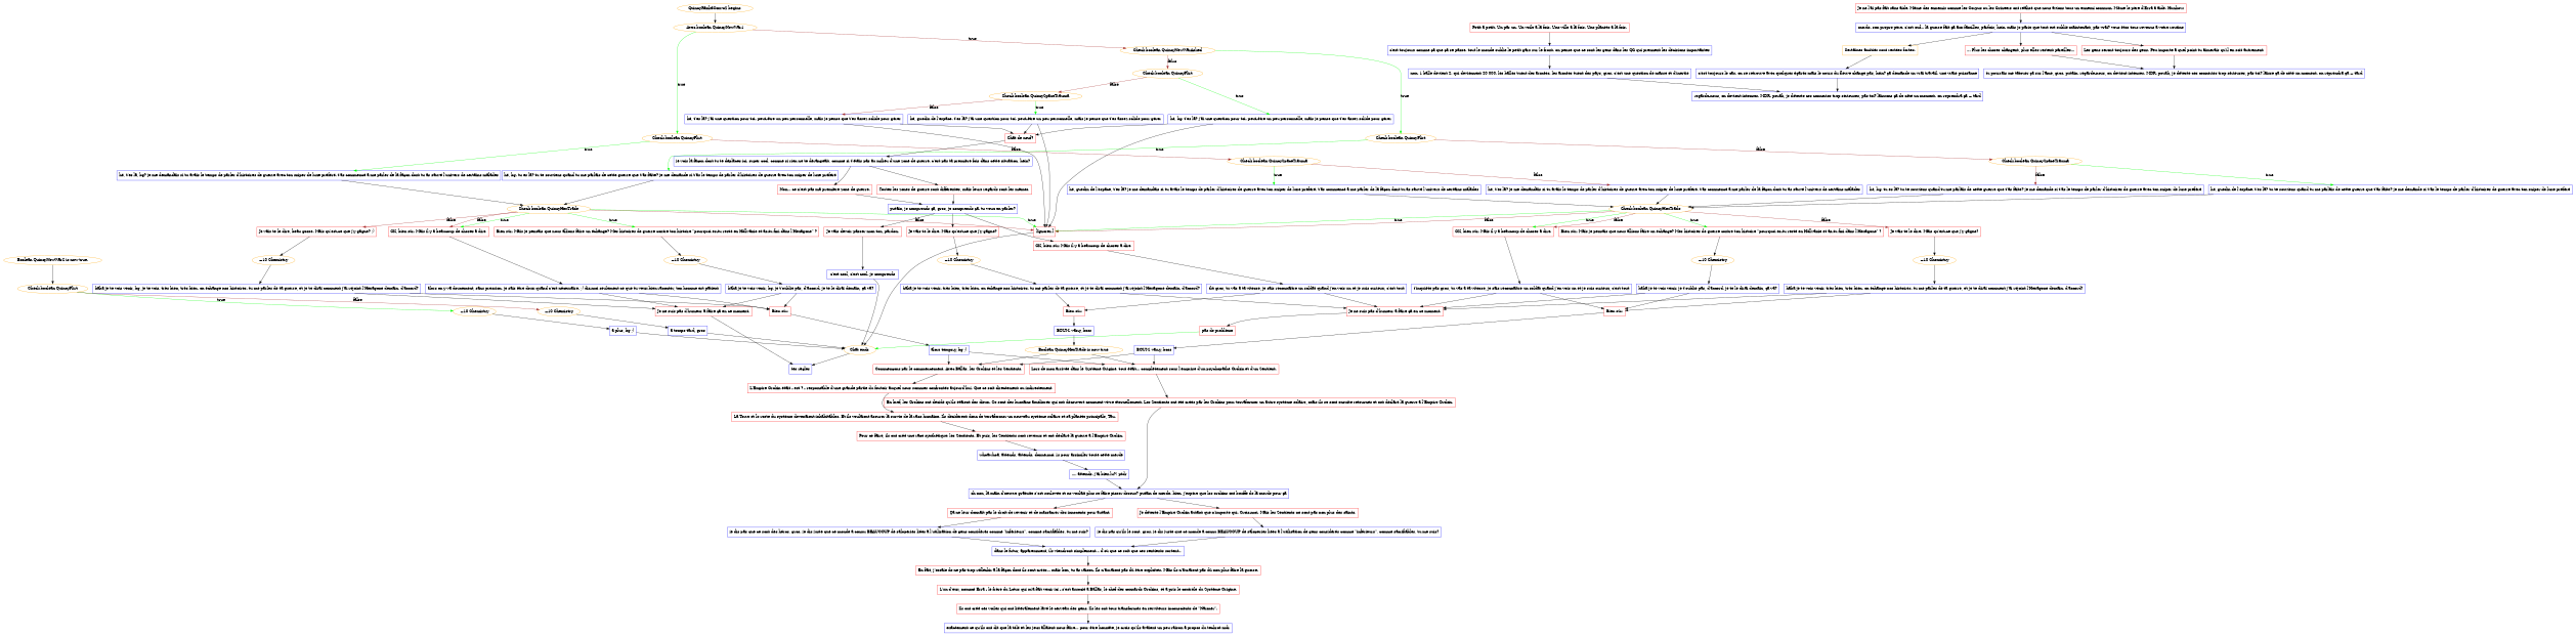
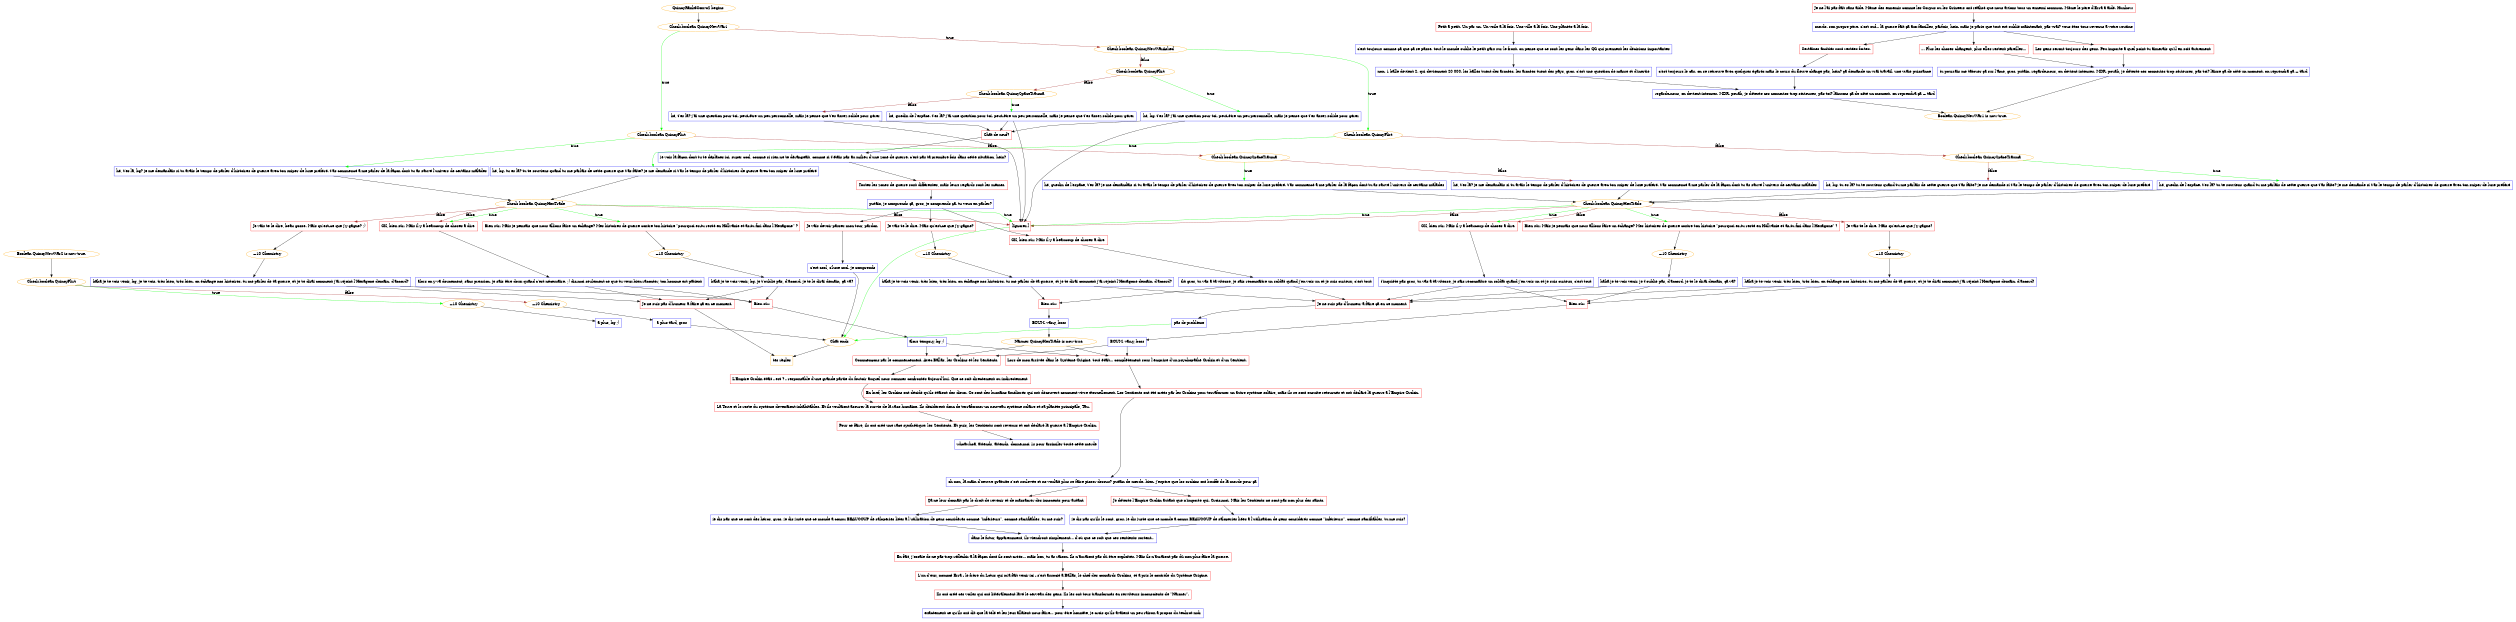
  digraph {
    node [color=blue shape=box]
    "QuincyRank3Convo2 begins." [color=orange shape=""]
-   n2 [color=orange label="Avec boolean QuincyNewWar1" shape=""]
+   n2 [color=orange label="Check boolean QuincyNewWar1" shape=""]
    n3 [color=orange label="Check boolean QuincyFlirt" shape=""]
    n4 [color=orange label="Check boolean QuincyNewWarAsked" shape=""]
    n5 [label="hé, t'es là, bg? je me demandais si tu avais le temps de parler d'histoires de guerre avec ton sniper de luxe préféré. t'as commencé à me parler de la façon dont tu as sauvé l'univers de certains malades"]
    n6 [color=orange label="Check boolean QuincySpaceTrauma" shape=""]
    n7 [color=orange label="Check boolean QuincyFlirt" shape=""]
    n8 [color=orange label="Check boolean QuincyFlirt" shape=""]
    n9 [color=orange label="Check boolean QuincyHexTrade" shape=""]
    n10 [label="hé, guedin de l'espace, t'es là? je me demandais si tu avais le temps de parler d'histoires de guerre avec ton sniper de luxe préféré. t'as commencé à me parler de la façon dont tu as sauvé l'univers de certains malades"]
    n11 [label="hé, t'es là? je me demandais si tu avais le temps de parler d'histoires de guerre avec ton sniper de luxe préféré. t'as commencé à me parler de la façon dont tu as sauvé l'univers de certains malades"]
    n12 [label="hé, bg. tu es là? tu te souviens quand tu me parlais de cette guerre que t'as faite? je me demande si t'as le temps de parler d'histoires de guerre avec ton sniper de luxe préféré"]
    n13 [color=orange label="Check boolean QuincySpaceTrauma" shape=""]
    n14 [label="hé, bg. t'es là? j'ai une question pour toi. peut-être un peu personnelle, mais je pense que t'es assez solide pour gérer"]
    n15 [color=orange label="Check boolean QuincySpaceTrauma" shape=""]
    n16 [color=red label="Bien sûr. Mais je pensais que nous allions faire un échange? Mes histoires de guerre contre ton histoire \"pourquoi es-tu resté en Höllvanie et as-tu fini dans l'Hexagone\" ?"]
    n17 [color=red label="OK, bien sûr. Mais il y a beaucoup de choses à dire."]
    n18 [color=red label="[Ignorer.]"]
    n19 [color=red label="Je vais te le dire, beau gosse. Mais qu'est-ce que j'y gagne? ;)"]
    n20 [color=orange label="Check boolean QuincyHexTrade" shape=""]
    n21 [label="hé, guedin de l'espace. t'es là? tu te souviens quand tu me parlais de cette guerre que t'as faite? je me demande si t'as le temps de parler d'histoires de guerre avec ton sniper de luxe préféré"]
    n22 [label="hé, bg. tu es là? tu te souviens quand tu me parlais de cette guerre que t'as faite? je me demande si t'as le temps de parler d'histoires de guerre avec ton sniper de luxe préféré"]
    n23 [color=red label="Chat de neuf?"]
    n24 [label="hé, guedin de l'espace. t'es là? j'ai une question pour toi. peut-être un peu personnelle, mais je pense que t'es assez solide pour gérer"]
    n25 [label="hé, t'es là? j'ai une question pour toi. peut-être un peu personnelle, mais je pense que t'es assez solide pour gérer"]
    n26 [color=orange label="+10 Chemistry" shape=""]
    n27 [label="alors on y va doucement, sans pression. je sais être doux quand c'est nécessaire. ;) dis-moi seulement ce que tu veux bien raconter, ton homme est patient"]
    "Chat ends." [color=orange shape=""]
    n29 [color=orange label="+10 Chemistry" shape=""]
    n30 [color=red label="Bien sûr. Mais je pensais que nous allions faire un échange? Mes histoires de guerre contre ton histoire \"pourquoi es-tu resté en Höllvanie et as-tu fini dans l'Hexagone\" ?"]
    n31 [color=red label="OK, bien sûr. Mais il y a beaucoup de choses à dire."]
    n32 [color=red label="Je vais te le dire. Mais qu'est-ce que j'y gagne?"]
    n33 [label="je vois la façon dont tu te déplaces ici. super cool, comme si rien ne te dérangeait, comme si t'étais pas au milieu d'une zone de guerre. c'est pas ta première fois dans cette situation, hein?"]
    n34 [label="haha je te vois venir, bg. je t'oublie pas, d'accord. je te le dirai demain, ça va?"]
    n35 [color=red label="Bien sûr."]
    n36 [color=red label="Je ne suis pas d'humeur à faire ça en ce moment."]
-   n37 [label="tes règles"]
+   n37 [color=orange label="tes règles"]
    n38 [label="haha je te vois venir, bg, je te vois. très bien, très bien. on échange nos histoires. tu me parles de ta guerre, et je te dirai comment j'ai rejoint l'Hexagone demain. d'accord?"]
    n39 [color=orange label="+10 Chemistry" shape=""]
    n40 [label="t'inquiète pas gros, tu vas à ta vitesse, je sais reconnaître un soldat quand j'en vois un et je suis curieux, c'est tout"]
    n41 [color=orange label="+10 Chemistry" shape=""]
-   n42 [color=red label="Non... ce n'est pas ma première zone de guerre."]
    n43 [color=red label="Toutes les zones de guerre sont différentes, mais leurs regards sont les mêmes."]
    n44 [label="alors temps-y, bg ;)"]
    n45 [label="haha je te vois venir. je t'oublie pas, d'accord. je te le dirai demain, ça va?"]
    n46 [color=red label="Bien sûr."]
    n47 [color=red label="Je ne suis pas d'humeur à faire ça en ce moment."]
    n48 [label="haha je te vois venir. très bien, très bien. on échange nos histoires. tu me parles de ta guerre, et je te dirai comment j'ai rejoint l'Hexagone demain. d'accord?"]
    n49 [label="putain, je comprends ça, gros, je comprends ça. tu veux en parler?"]
    n50 [color=red label="Lors de mon arrivée dans le Système Origine, tout était... complètement sous l'emprise d'un psychopathe Orokin et d'un Sentient."]
    n51 [color=red label="Commençons par le commencement. Avec Ballas, les Orokins et les Sentients."]
    n52 [label="BOUM. vas-y, boss"]
-   n53 [color=red label="pas de problème"]
+   n53 [label="pas de problème"]
    n54 [color=red label="Je vais te le dire. Mais qu'est-ce que j'y gagne?"]
    n55 [color=red label="OK, bien sûr. Mais il y a beaucoup de choses à dire."]
-   n56 [color=red label="Je vais devoir passer mon ton, pardon."]
+   n56 [color=red label="Je vais devoir passer mon tour, pardon."]
    n57 [color=red label="En bref, les Orokins ont décidé qu'ils étaient des dieux. Ce sont des humains améliorés qui ont découvert comment vivre éternellement. Les Sentients ont été créés par les Orokins pour terraformer un autre système solaire, mais ils se sont ensuite retournés et ont déclaré la guerre à l'Empire Orokin."]
    n58 [color=red label="L'Empire Orokin était - est ? - responsable d'une grande partie du foutoir auquel nous sommes confrontés aujourd'hui. Que ce soit directement ou indirectement."]
    n59 [color=orange label="+10 Chemistry" shape=""]
    n60 [label="tkt gros, tu vas à ta vitesse, je sais reconnaître un soldat quand j'en vois un et je suis curieux, c'est tout"]
-   n61 [label="c'est cool, c'est cool. je comprends"]
+   n61 [label="c'est cool, c'luxe cool. je comprends"]
    n62 [label="oh non, la main d'oeuvre gratuite s'est soulevée et ne voulait plus se faire pisser dessus? putain de merde. bien. j'espère que les orokins ont bouffé de la merde pour ça"]
    n63 [color=red label="La Terre et le reste du système devenaient inhabitables. Et ils voulaient assurer la survie de la race humaine. Ils décidèrent donc de terraformer un nouveau système solaire et sa planète principale, Tau."]
    n64 [label="haha je te vois venir. très bien, très bien. on échange nos histoires. tu me parles de ta guerre, et je te dirai comment j'ai rejoint l'Hexagone demain. d'accord?"]
    n65 [color=red label="Bien sûr."]
    n66 [color=red label="Ça ne leur donnait pas le droit de revenir et de massacrer des innocents pour autant."]
    n67 [color=red label="Je déteste l'Empire Orokin autant que n'importe qui. Crois-moi. Mais les Sentients ne sont pas non plus des saints."]
    n68 [color=red label="Pour ce faire, ils ont créé une race synthétique: les Sentients. Et puis, les Sentients sont revenus et ont déclaré la guerre à l'Empire Orokin."]
    n69 [label="BOUM. vas-y, boss"]
    n70 [label="je dis pas que ce sont des héros, gros. je dis juste que ce monde a connu BEAUCOUP de saloperies liées à l'utilisation de gens considérés comme \"inférieurs\", comme sacrifiables, tu me suis?"]
    n71 [label="je dis pas qu'ils le sont, gros. je dis juste que ce monde a connu BEAUCOUP de saloperies liées à l'utilisation de gens considérés comme \"inférieurs\", comme sacrifiables, tu me suis?"]
    n72 [label="whoawhoa, attends, attends. donne-moi 1s pour assimiler toute cette merde"]
-   n73 [color=orange label="Boolean QuincyHexTrade is now true." shape=""]
+   n73 [color=orange label="Narmer QuincyHexTrade is now true." shape=""]
    n74 [label="dans le futur, apparemment, ils viendront simplement... d'où que ce soit que ces sentients sortent..."]
-   n75 [label=".... attends. j'ai bien lu?! ptdr"]
    n76 [color=red label="En fait, j'essaie de ne pas trop réfléchir à la façon dont ils sont créés... mais bon, tu as raison. Ils n'auraient pas dû être exploités. Mais ils n'auraient pas dû non plus faire la guerre."]
    n77 [color=red label="L'un d'eux, nommé Erra - le frère du Lotus qui m'a fait venir ici - s'est associé à Ballas, le chef des connards Orokins, et a pris le contrôle du Système Origine."]
    n78 [color=red label="Ils ont créé ces voiles qui ont littéralement lavé le cerveau des gens. Ils les ont tous transformés en serviteurs inconscients de \"Narmer\"."]
    n79 [label="exactement ce qu'ils ont dit que la télé et les jeux allaient nous faire... pour être honnête, je crois qu'ils avaient un peu raison à propos du techrot mdr"]
    n80 [color=red label="Petit à petit. Un par un. Un voile à la fois. Une ville à la fois. Une planète à la fois."]
    n81 [label="c'est toujours comme ça que ça se passe. tout le monde oublie le petit gars sur le front. on pense que ce sont les gens dans les QG qui prennent les décisions importantes"]
    n82 [color=red label="Je ne l'ai pas fait sans aide. Même des ennemis comme les Corpus ou les Grineers ont réalisé que nous avions tous un ennemi commun. Même le père d'Erra a aidé. Hunhow."]
    n83 [label="merde. son propre père. c'est ouf... la guerre fait ça aux familles, parfois, hein. mais je parie que tout est oublié maintenant, pas vrai? vous êtes tous revenus à votre routine"]
    n84 [label="non. 1 balle devient 2. qui deviennent 20 000. les balles tuent des armées. les armées tuent des pays, gros. c'est une question de masse et d'inertie"]
-   n85 [color=orange label="Certaines amitiés sont restées fortes."]
+   n85 [color=red label="Certaines amitiés sont restées fortes."]
    n86 [color=red label="... Plus les choses changent, plus elles restent pareilles..."]
    n87 [color=red label="Les gens seront toujours des gens. Peu importe à quel point tu aimerais qu'il en soit autrement."]
    n88 [label="regarde-nous, on devient intenses. MDR. pouah, je déteste ces conneries trop sérieuses, pas toi? laissons ça de côté un moment. on reprendra ça + tard"]
    n89 [label="c'est toujours le cas. on se retrouve avec quelques égarés mais le cours du fleuve change pas, hein? ça demande un vrai travail. une vraie puissance"]
    n90 [label="tu pourrais me tatouer ça sur l'âme, gros. putain. regarde-nous, on devient intenses. MDR. pouah, je déteste ces conneries trop sérieuses, pas toi? laisse ça de côté un moment. on reprendra ça + tard"]
+   n91 [color=orange label="Boolean QuincyNewWar1 is now true." shape=""]
    n92 [color=orange label="Boolean QuincyNewWar2 is now true." shape=""]
    n93 [color=orange label="Check boolean QuincyFlirt" shape=""]
    n94 [color=orange label="+10 Chemistry" shape=""]
    n95 [color=orange label="+10 Chemistry" shape=""]
    n96 [label="a plus, bg ;)"]
-   n97 [label="a temps tard, gros"]
+   n97 [label="a plus tard, gros"]
    "QuincyRank3Convo2 begins." -> n2
    n2 -> n3 [color=green label=true]
    n2 -> n4 [color=brown label=true]
    n3 -> n5 [color=green label=true]
    n3 -> n6 [color=brown label=false]
    n4 -> n7 [color=green label=true]
    n4 -> n8 [color=brown label=false]
    n5 -> n9
    n6 -> n10 [color=green label=true]
    n6 -> n11 [color=brown label=false]
    n7 -> n12 [color=green label=true]
    n7 -> n13 [color=brown label=false]
    n8 -> n14 [color=green label=true]
    n8 -> n15 [color=brown label=false]
    n9 -> n16 [color=green label=true]
    n9 -> n17 [color=green label=true]
    n9 -> n17 [color=brown label=false]
    n9 -> n18 [color=green label=true]
    n9 -> n18 [color=brown label=false]
    n9 -> n19 [color=brown label=false]
    n10 -> n20
    n11 -> n20
    n12 -> n9
    n13 -> n21 [color=green label=true]
    n13 -> n22 [color=brown label=false]
    n14 -> n18
    n14 -> n23
    n15 -> n24 [color=green label=true]
    n15 -> n25 [color=brown label=false]
    n16 -> n26
    n17 -> n27
-   n18 -> "Chat ends."
+   n18 -> "Chat ends." [color=green]
    n19 -> n29
    n20 -> n18 [color=green label=true]
    n20 -> n18 [color=brown label=false]
    n20 -> n30 [color=green label=true]
    n20 -> n31 [color=green label=true]
    n20 -> n31 [color=brown label=false]
    n20 -> n32 [color=brown label=false]
    n21 -> n20
    n22 -> n20
    n23 -> n33
    n24 -> n18
    n24 -> n23
    n25 -> n18
    n25 -> n23
    n26 -> n34
    n27 -> n35
    n27 -> n36
    "Chat ends." -> n37
    n29 -> n38
    n30 -> n39
    n31 -> n40
    n32 -> n41
-   n33 -> n42
    n33 -> n43
    n34 -> n35
    n34 -> n36
    n35 -> n44
    n36 -> n37
    n38 -> n35
    n38 -> n36
    n39 -> n45
    n40 -> n46
    n40 -> n47
    n41 -> n48
-   n42 -> n49
    n43 -> n49
    n44 -> n50
    n44 -> n51
    n45 -> n46
    n45 -> n47
    n46 -> n52
    n47 -> n53
    n48 -> n46
    n48 -> n47
    n49 -> n54
    n49 -> n55
    n49 -> n56
    n50 -> n57
    n51 -> n58
    n52 -> n50
    n52 -> n51
    n53 -> "Chat ends." [color=green]
    n54 -> n59
    n55 -> n60
    n56 -> n61
    n57 -> n62
    n58 -> n63
    n59 -> n64
    n60 -> n47
    n60 -> n65
    n61 -> "Chat ends."
    n62 -> n66
    n62 -> n67
    n63 -> n68
    n64 -> n47
    n64 -> n65
    n65 -> n69
    n66 -> n70
    n67 -> n71
    n68 -> n72
    n69 -> n73
    n70 -> n74
    n71 -> n74
-   n72 -> n75
    n73 -> n50
    n73 -> n51
    n74 -> n76
-   n75 -> n62
    n76 -> n77
    n77 -> n78
    n78 -> n79
    n80 -> n81
    n81 -> n84
    n82 -> n83
    n83 -> n85
    n83 -> n86
    n83 -> n87
    n84 -> n88
    n85 -> n89
    n86 -> n90
    n87 -> n90
+   n88 -> n91
    n89 -> n88
+   n90 -> n91
    n92 -> n93
    n93 -> n94 [color=green label=true]
    n93 -> n95 [color=brown label=false]
    n94 -> n96
    n95 -> n97
-   n96 -> "Chat ends."
    n97 -> "Chat ends."
  }
